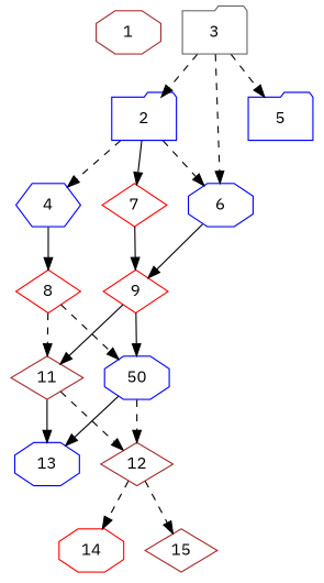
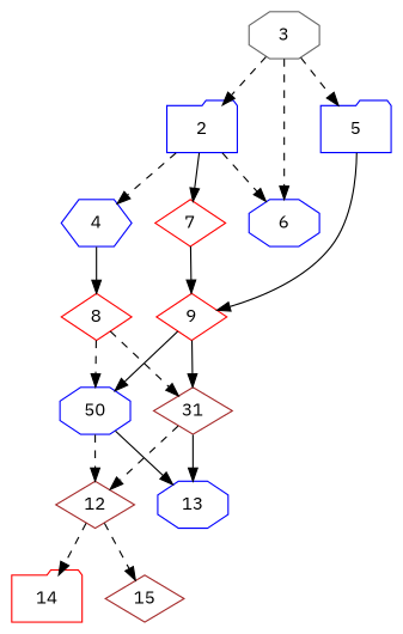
  digraph {
    fontname="IBM Plex Sans"
    node [alpha=0.17 color=blue fontname="IBM Plex Sans" shape=diamond]
    edge [fontname="IBM Plex Sans" style=dashed]
-   1 [color=brown expect_size=23236608 shape=octagon]
    2 [alpha=0.12 expect_size=33600512 shape=folder]
    4 [alpha=0.05 expect_size=39824384 shape=hexagon]
    6 [expect_size=46084096 shape=octagon]
    7 [alpha=0.14 color=red expect_size=20100096]
    8 [alpha=0.18 color=red expect_size=26978304]
    9 [color=red expect_size=48244736]
    n8 [alpha=0.03 expect_size=21567488 label=50 shape=octagon]
-   11 [alpha=0.12 color=brown expect_size=9321472]
-   3 [alpha=0.05 color=gray40 expect_size=10043392 shape=folder]
+   11 [alpha=0.12 color=brown expect_size=9321472 label=31]
+   3 [alpha=0.05 color=gray40 expect_size=10043392 shape=octagon]
    5 [alpha=0.09 expect_size=22753280 shape=folder]
    12 [alpha=0.12 color=brown expect_size=48553984]
    13 [alpha=0.20 expect_size=29840384 shape=octagon]
-   14 [alpha=0.16 color=red expect_size=42074112 shape=octagon]
+   14 [alpha=0.16 color=red expect_size=42074112 shape=folder]
    15 [alpha=0.05 color=brown expect_size=6022144]
    2 -> 4
    2 -> 6
    2 -> 7 [style=solid]
    4 -> 8 [style=solid]
    7 -> 9 [style=solid]
    8 -> n8
    8 -> 11
    9 -> n8 [style=solid]
    9 -> 11 [style=solid]
    n8 -> 12
    n8 -> 13 [style=solid]
    11 -> 12
    11 -> 13 [style=solid]
    3 -> 2
    3 -> 6
    3 -> 5
-   6 -> 9 [style=solid]
+   5 -> 9 [style=solid]
    12 -> 14
    12 -> 15
  }
